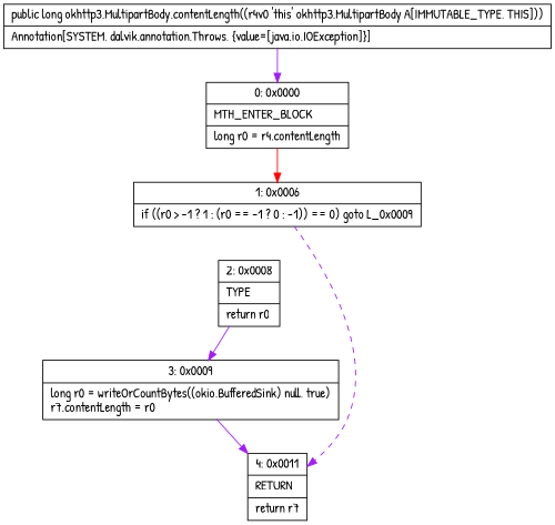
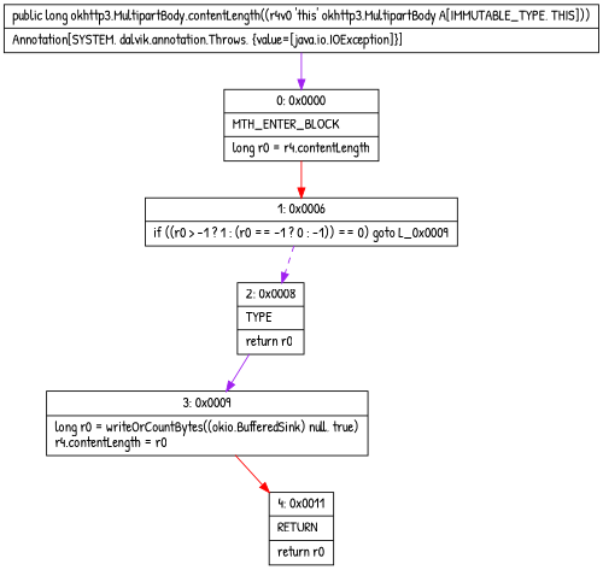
  digraph {
    fontname="Patrick Hand"
    node [fontname="Patrick Hand" shape=record]
    edge [color=purple fontname="Patrick Hand"]
    n1 [label="{0\:\ 0x0000|MTH_ENTER_BLOCK\l|long r0 = r4.contentLength\l}"]
    n2 [label="{1\:\ 0x0006|if ((r0 \> \-1 ? 1 : (r0 == \-1 ? 0 : \-1)) == 0) goto L_0x0009\l}"]
    n3 [label="{2\:\ 0x0008|TYPE\l|return r0\l}"]
-   n4 [label="{3\:\ 0x0009|long r0 = writeOrCountBytes((okio.BufferedSink) null, true)\lr7.contentLength = r0\l}"]
-   n5 [label="{4\:\ 0x0011|RETURN\l|return r7\l}"]
+   n4 [label="{3\:\ 0x0009|long r0 = writeOrCountBytes((okio.BufferedSink) null, true)\lr4.contentLength = r0\l}"]
+   n5 [label="{4\:\ 0x0011|RETURN\l|return r0\l}"]
    n6 [label="{public long okhttp3.MultipartBody.contentLength((r4v0 'this' okhttp3.MultipartBody A[IMMUTABLE_TYPE, THIS]))  | Annotation[SYSTEM, dalvik.annotation.Throws, \{value=[java.io.IOException]\}]\l}"]
    n1 -> n2 [color=red]
-   n2 -> n5 [style=dashed]
+   n2 -> n3 [style=dashed]
    n3 -> n4
-   n4 -> n5
+   n4 -> n5 [color=red]
    n6 -> n1
  }
